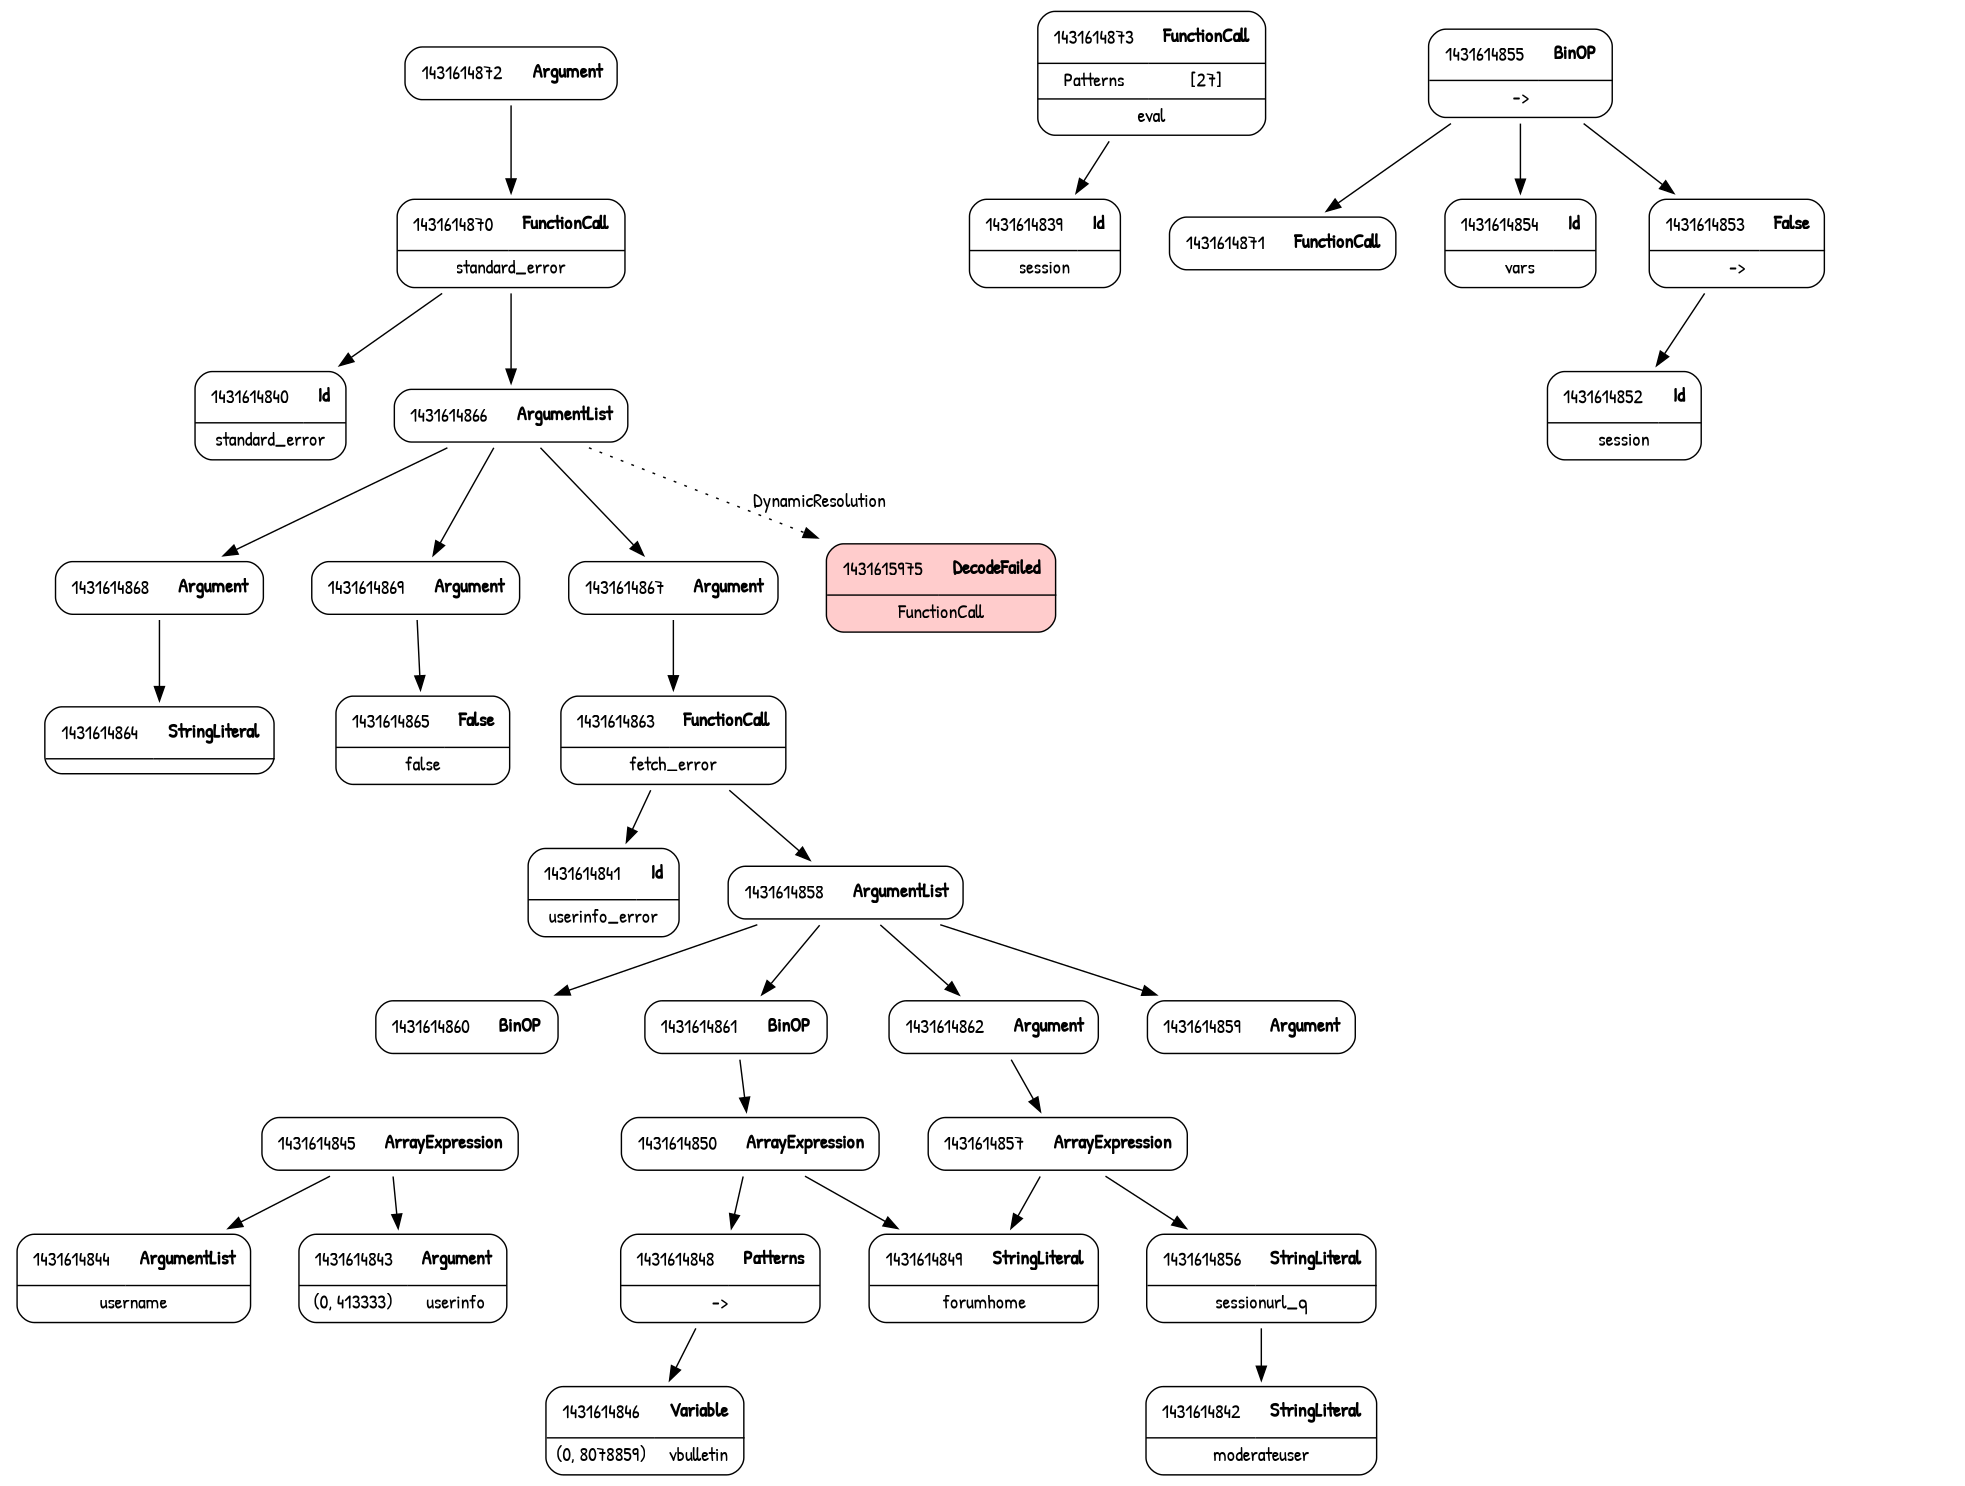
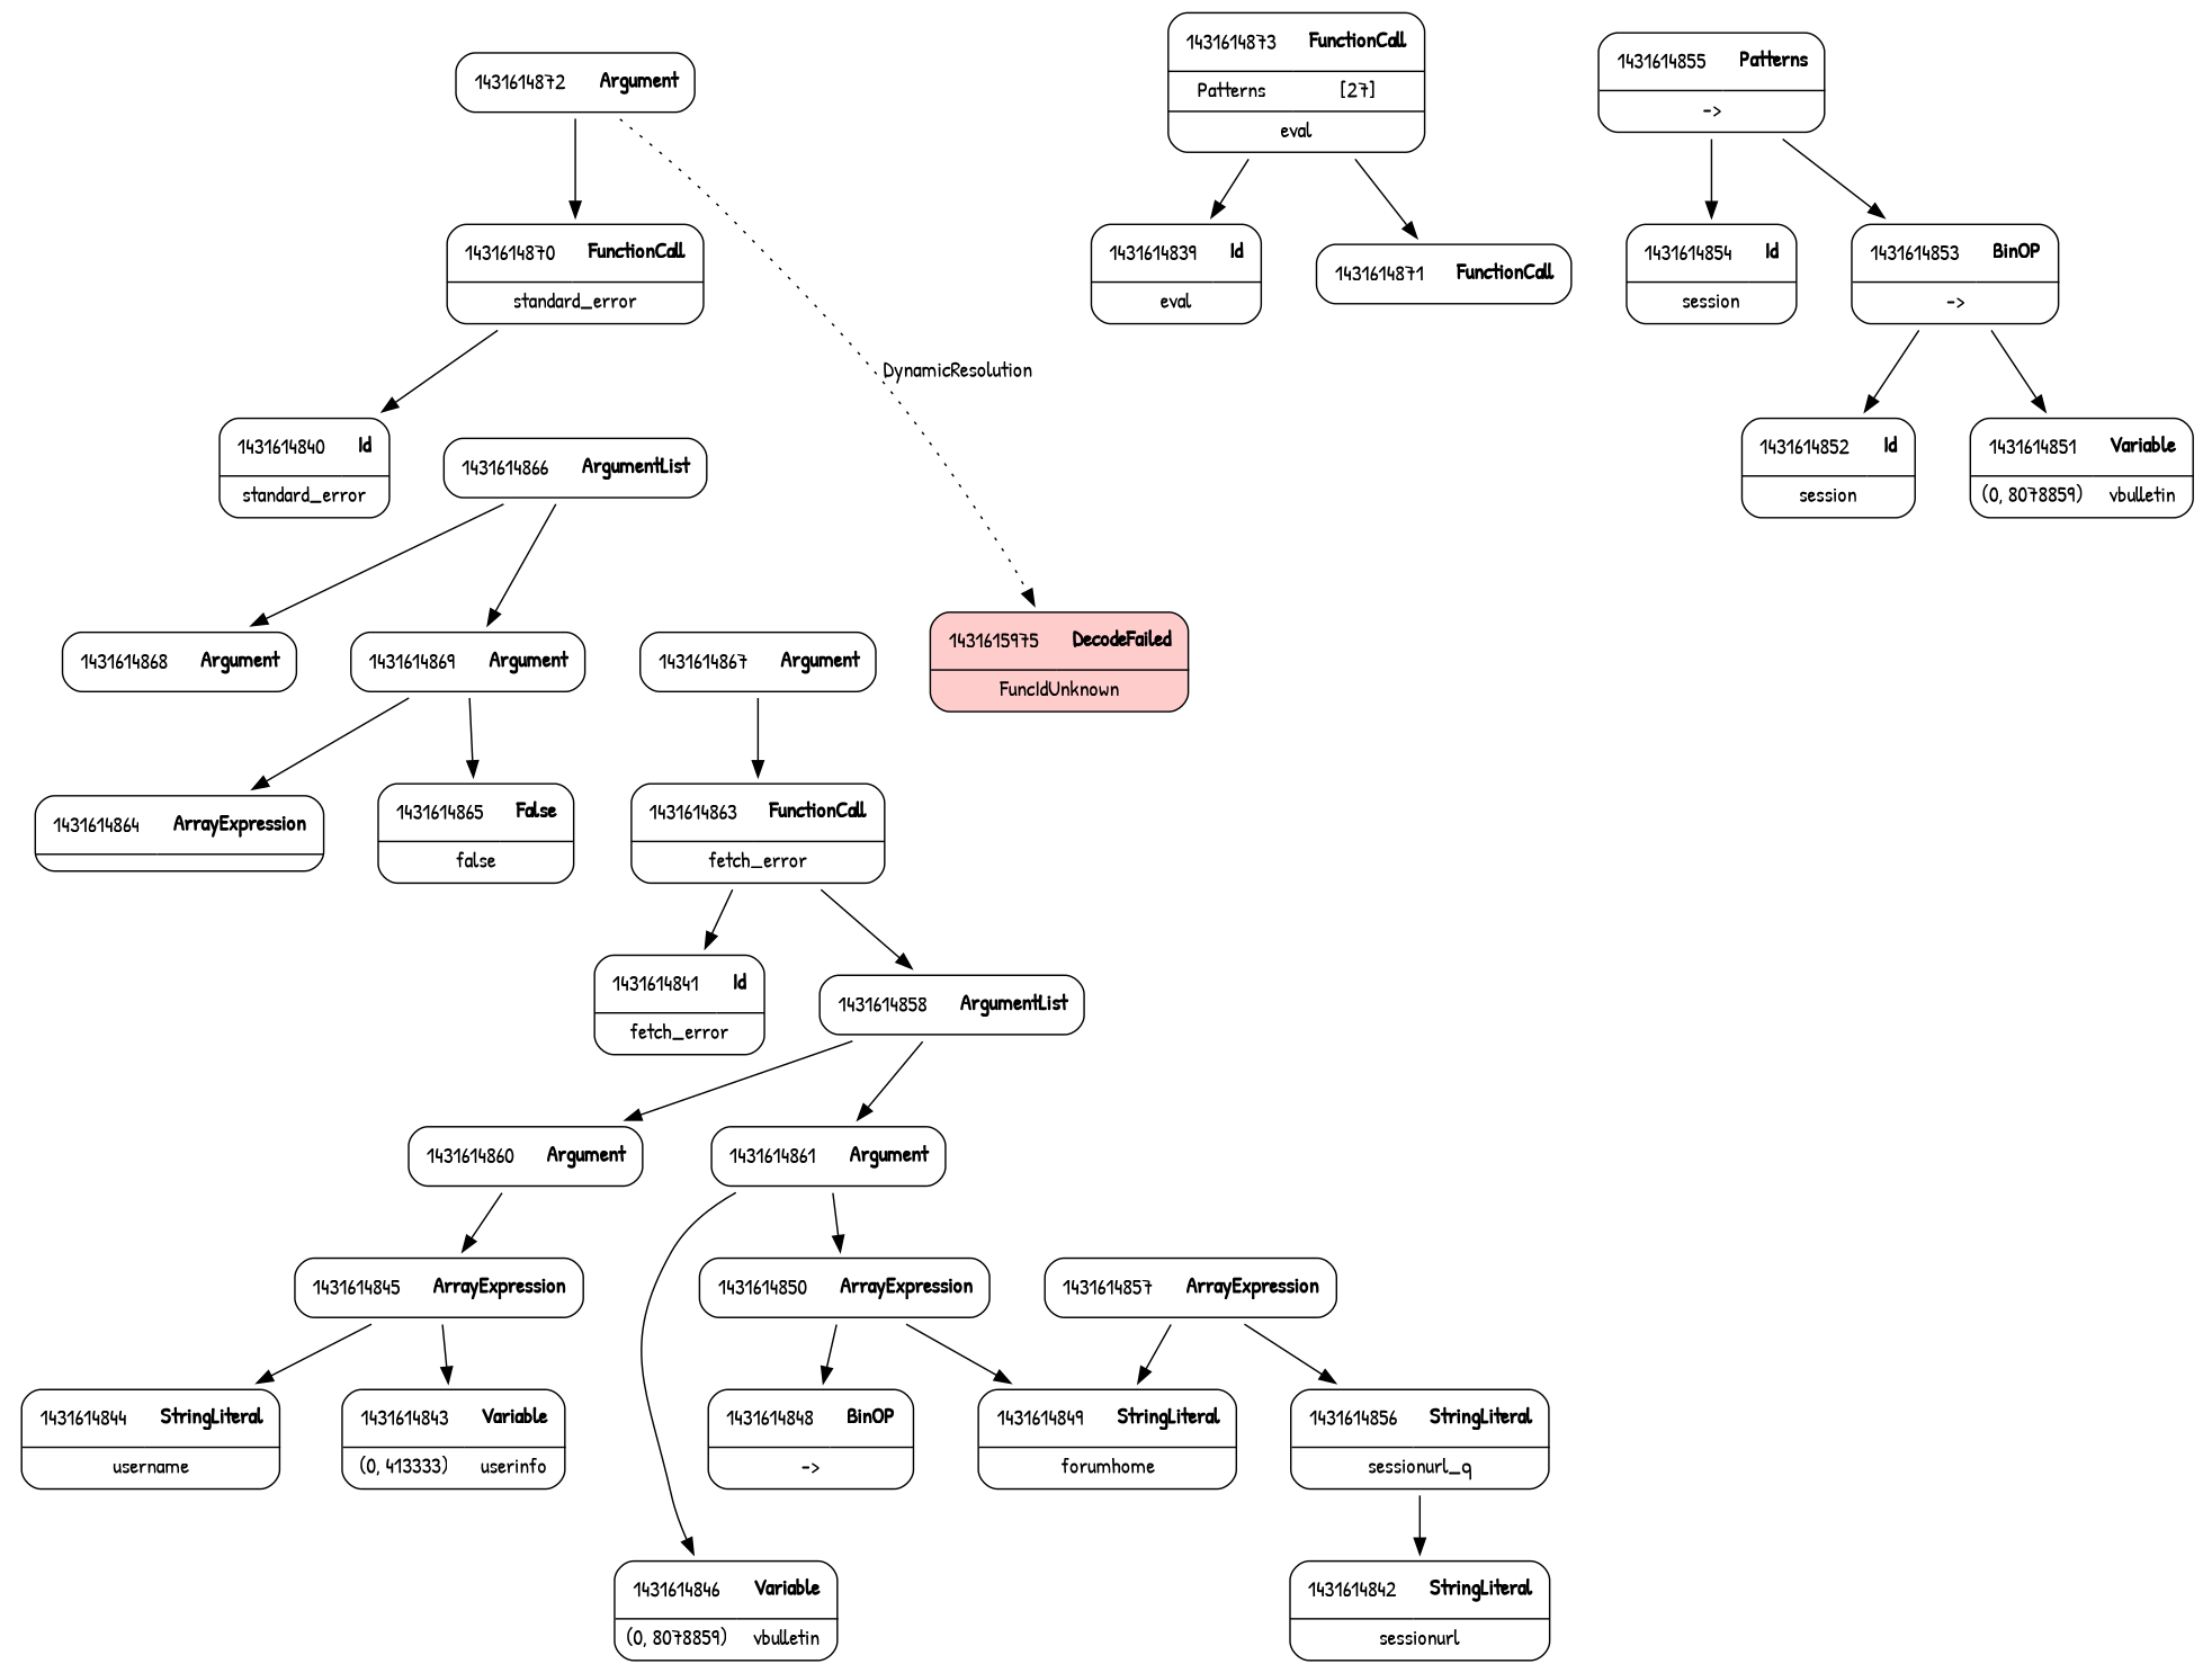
  digraph {
    fontname="Patrick Hand"
    node [fontname="Patrick Hand" shape=none]
    edge [fontname="Patrick Hand" weight=2]
    n1 [label=<<TABLE border='1' cellspacing='0' cellpadding='10' style='rounded' ><TR><TD border='0'>1431614868</TD><TD border='0'><B>Argument</B></TD></TR></TABLE>>]
-   n2 [label=<<TABLE border='1' cellspacing='0' cellpadding='10' style='rounded' ><TR><TD border='0'>1431614864</TD><TD border='0'><B>StringLiteral</B></TD></TR><HR/><TR><TD border='0' cellpadding='5' colspan='2'></TD></TR></TABLE>>]
+   n2 [label=<<TABLE border='1' cellspacing='0' cellpadding='10' style='rounded' ><TR><TD border='0'>1431614864</TD><TD border='0'><B>ArrayExpression</B></TD></TR><HR/><TR><TD border='0' cellpadding='5' colspan='2'></TD></TR></TABLE>>]
    n3 [label=<<TABLE border='1' cellspacing='0' cellpadding='10' style='rounded' ><TR><TD border='0'>1431614869</TD><TD border='0'><B>Argument</B></TD></TR></TABLE>>]
    n4 [label=<<TABLE border='1' cellspacing='0' cellpadding='10' style='rounded' ><TR><TD border='0'>1431614865</TD><TD border='0'><B>False</B></TD></TR><HR/><TR><TD border='0' cellpadding='5' colspan='2'>false</TD></TR></TABLE>>]
    n5 [label=<<TABLE border='1' cellspacing='0' cellpadding='10' style='rounded' ><TR><TD border='0'>1431614870</TD><TD border='0'><B>FunctionCall</B></TD></TR><HR/><TR><TD border='0' cellpadding='5' colspan='2'>standard_error</TD></TR></TABLE>>]
    n6 [label=<<TABLE border='1' cellspacing='0' cellpadding='10' style='rounded' ><TR><TD border='0'>1431614840</TD><TD border='0'><B>Id</B></TD></TR><HR/><TR><TD border='0' cellpadding='5' colspan='2'>standard_error</TD></TR></TABLE>>]
    n7 [label=<<TABLE border='1' cellspacing='0' cellpadding='10' style='rounded' ><TR><TD border='0'>1431614866</TD><TD border='0'><B>ArgumentList</B></TD></TR></TABLE>>]
    n8 [label=<<TABLE border='1' cellspacing='0' cellpadding='10' style='rounded' ><TR><TD border='0'>1431614867</TD><TD border='0'><B>Argument</B></TD></TR></TABLE>>]
    n9 [label=<<TABLE border='1' cellspacing='0' cellpadding='10' style='rounded' ><TR><TD border='0'>1431614863</TD><TD border='0'><B>FunctionCall</B></TD></TR><HR/><TR><TD border='0' cellpadding='5' colspan='2'>fetch_error</TD></TR></TABLE>>]
    n10 [label=<<TABLE border='1' cellspacing='0' cellpadding='10' style='rounded' ><TR><TD border='0'>1431614871</TD><TD border='0'><B>FunctionCall</B></TD></TR></TABLE>>]
    n11 [label=<<TABLE border='1' cellspacing='0' cellpadding='10' style='rounded' ><TR><TD border='0'>1431614872</TD><TD border='0'><B>Argument</B></TD></TR></TABLE>>]
-   n12 [label=<<TABLE border='1' cellspacing='0' cellpadding='10' style='rounded' bgcolor='#FFCCCC' ><TR><TD border='0'>1431615975</TD><TD border='0'><B>DecodeFailed</B></TD></TR><HR/><TR><TD border='0' cellpadding='5' colspan='2'>FunctionCall</TD></TR></TABLE>>]
-   n13 [label=<<TABLE border='1' cellspacing='0' cellpadding='10' style='rounded' ><TR><TD border='0'>1431614841</TD><TD border='0'><B>Id</B></TD></TR><HR/><TR><TD border='0' cellpadding='5' colspan='2'>userinfo_error</TD></TR></TABLE>>]
+   n12 [label=<<TABLE border='1' cellspacing='0' cellpadding='10' style='rounded' bgcolor='#FFCCCC' ><TR><TD border='0'>1431615975</TD><TD border='0'><B>DecodeFailed</B></TD></TR><HR/><TR><TD border='0' cellpadding='5' colspan='2'>FuncIdUnknown</TD></TR></TABLE>>]
+   n13 [label=<<TABLE border='1' cellspacing='0' cellpadding='10' style='rounded' ><TR><TD border='0'>1431614841</TD><TD border='0'><B>Id</B></TD></TR><HR/><TR><TD border='0' cellpadding='5' colspan='2'>fetch_error</TD></TR></TABLE>>]
    n14 [label=<<TABLE border='1' cellspacing='0' cellpadding='10' style='rounded' ><TR><TD border='0'>1431614858</TD><TD border='0'><B>ArgumentList</B></TD></TR></TABLE>>]
-   n15 [label=<<TABLE border='1' cellspacing='0' cellpadding='10' style='rounded' ><TR><TD border='0'>1431614860</TD><TD border='0'><B>BinOP</B></TD></TR></TABLE>>]
-   n16 [label=<<TABLE border='1' cellspacing='0' cellpadding='10' style='rounded' ><TR><TD border='0'>1431614861</TD><TD border='0'><B>BinOP</B></TD></TR></TABLE>>]
-   n17 [label=<<TABLE border='1' cellspacing='0' cellpadding='10' style='rounded' ><TR><TD border='0'>1431614862</TD><TD border='0'><B>Argument</B></TD></TR></TABLE>>]
-   n18 [label=<<TABLE border='1' cellspacing='0' cellpadding='10' style='rounded' ><TR><TD border='0'>1431614859</TD><TD border='0'><B>Argument</B></TD></TR></TABLE>>]
+   n15 [label=<<TABLE border='1' cellspacing='0' cellpadding='10' style='rounded' ><TR><TD border='0'>1431614860</TD><TD border='0'><B>Argument</B></TD></TR></TABLE>>]
+   n16 [label=<<TABLE border='1' cellspacing='0' cellpadding='10' style='rounded' ><TR><TD border='0'>1431614861</TD><TD border='0'><B>Argument</B></TD></TR></TABLE>>]
    n19 [label=<<TABLE border='1' cellspacing='0' cellpadding='10' style='rounded' ><TR><TD border='0'>1431614873</TD><TD border='0'><B>FunctionCall</B></TD></TR><HR/><TR><TD border='0' cellpadding='5'>Patterns</TD><TD border='0' cellpadding='5'>[27]</TD></TR><HR/><TR><TD border='0' cellpadding='5' colspan='2'>eval</TD></TR></TABLE>>]
-   n20 [label=<<TABLE border='1' cellspacing='0' cellpadding='10' style='rounded' ><TR><TD border='0'>1431614839</TD><TD border='0'><B>Id</B></TD></TR><HR/><TR><TD border='0' cellpadding='5' colspan='2'>session</TD></TR></TABLE>>]
+   n20 [label=<<TABLE border='1' cellspacing='0' cellpadding='10' style='rounded' ><TR><TD border='0'>1431614839</TD><TD border='0'><B>Id</B></TD></TR><HR/><TR><TD border='0' cellpadding='5' colspan='2'>eval</TD></TR></TABLE>>]
    n21 [label=<<TABLE border='1' cellspacing='0' cellpadding='10' style='rounded' ><TR><TD border='0'>1431614852</TD><TD border='0'><B>Id</B></TD></TR><HR/><TR><TD border='0' cellpadding='5' colspan='2'>session</TD></TR></TABLE>>]
-   n22 [label=<<TABLE border='1' cellspacing='0' cellpadding='10' style='rounded' ><TR><TD border='0'>1431614853</TD><TD border='0'><B>False</B></TD></TR><HR/><TR><TD border='0' cellpadding='5' colspan='2'>-&gt;</TD></TR></TABLE>>]
-   n24 [label=<<TABLE border='1' cellspacing='0' cellpadding='10' style='rounded' ><TR><TD border='0'>1431614854</TD><TD border='0'><B>Id</B></TD></TR><HR/><TR><TD border='0' cellpadding='5' colspan='2'>vars</TD></TR></TABLE>>]
-   n25 [label=<<TABLE border='1' cellspacing='0' cellpadding='10' style='rounded' ><TR><TD border='0'>1431614855</TD><TD border='0'><B>BinOP</B></TD></TR><HR/><TR><TD border='0' cellpadding='5' colspan='2'>-&gt;</TD></TR></TABLE>>]
-   n26 [label=<<TABLE border='1' cellspacing='0' cellpadding='10' style='rounded' ><TR><TD border='0'>1431614848</TD><TD border='0'><B>Patterns</B></TD></TR><HR/><TR><TD border='0' cellpadding='5' colspan='2'>-&gt;</TD></TR></TABLE>>]
+   n22 [label=<<TABLE border='1' cellspacing='0' cellpadding='10' style='rounded' ><TR><TD border='0'>1431614853</TD><TD border='0'><B>BinOP</B></TD></TR><HR/><TR><TD border='0' cellpadding='5' colspan='2'>-&gt;</TD></TR></TABLE>>]
+   n23 [label=<<TABLE border='1' cellspacing='0' cellpadding='10' style='rounded' ><TR><TD border='0'>1431614851</TD><TD border='0'><B>Variable</B></TD></TR><HR/><TR><TD border='0' cellpadding='5'>(0, 8078859)</TD><TD border='0' cellpadding='5'>vbulletin</TD></TR></TABLE>>]
+   n24 [label=<<TABLE border='1' cellspacing='0' cellpadding='10' style='rounded' ><TR><TD border='0'>1431614854</TD><TD border='0'><B>Id</B></TD></TR><HR/><TR><TD border='0' cellpadding='5' colspan='2'>session</TD></TR></TABLE>>]
+   n25 [label=<<TABLE border='1' cellspacing='0' cellpadding='10' style='rounded' ><TR><TD border='0'>1431614855</TD><TD border='0'><B>Patterns</B></TD></TR><HR/><TR><TD border='0' cellpadding='5' colspan='2'>-&gt;</TD></TR></TABLE>>]
+   n26 [label=<<TABLE border='1' cellspacing='0' cellpadding='10' style='rounded' ><TR><TD border='0'>1431614848</TD><TD border='0'><B>BinOP</B></TD></TR><HR/><TR><TD border='0' cellpadding='5' colspan='2'>-&gt;</TD></TR></TABLE>>]
    n27 [label=<<TABLE border='1' cellspacing='0' cellpadding='10' style='rounded' ><TR><TD border='0'>1431614846</TD><TD border='0'><B>Variable</B></TD></TR><HR/><TR><TD border='0' cellpadding='5'>(0, 8078859)</TD><TD border='0' cellpadding='5'>vbulletin</TD></TR></TABLE>>]
    n28 [label=<<TABLE border='1' cellspacing='0' cellpadding='10' style='rounded' ><TR><TD border='0'>1431614849</TD><TD border='0'><B>StringLiteral</B></TD></TR><HR/><TR><TD border='0' cellpadding='5' colspan='2'>forumhome</TD></TR></TABLE>>]
    n29 [label=<<TABLE border='1' cellspacing='0' cellpadding='10' style='rounded' ><TR><TD border='0'>1431614850</TD><TD border='0'><B>ArrayExpression</B></TD></TR></TABLE>>]
    n30 [label=<<TABLE border='1' cellspacing='0' cellpadding='10' style='rounded' ><TR><TD border='0'>1431614845</TD><TD border='0'><B>ArrayExpression</B></TD></TR></TABLE>>]
-   n31 [label=<<TABLE border='1' cellspacing='0' cellpadding='10' style='rounded' ><TR><TD border='0'>1431614844</TD><TD border='0'><B>ArgumentList</B></TD></TR><HR/><TR><TD border='0' cellpadding='5' colspan='2'>username</TD></TR></TABLE>>]
-   n32 [label=<<TABLE border='1' cellspacing='0' cellpadding='10' style='rounded' ><TR><TD border='0'>1431614843</TD><TD border='0'><B>Argument</B></TD></TR><HR/><TR><TD border='0' cellpadding='5'>(0, 413333)</TD><TD border='0' cellpadding='5'>userinfo</TD></TR></TABLE>>]
+   n31 [label=<<TABLE border='1' cellspacing='0' cellpadding='10' style='rounded' ><TR><TD border='0'>1431614844</TD><TD border='0'><B>StringLiteral</B></TD></TR><HR/><TR><TD border='0' cellpadding='5' colspan='2'>username</TD></TR></TABLE>>]
+   n32 [label=<<TABLE border='1' cellspacing='0' cellpadding='10' style='rounded' ><TR><TD border='0'>1431614843</TD><TD border='0'><B>Variable</B></TD></TR><HR/><TR><TD border='0' cellpadding='5'>(0, 413333)</TD><TD border='0' cellpadding='5'>userinfo</TD></TR></TABLE>>]
    n33 [label=<<TABLE border='1' cellspacing='0' cellpadding='10' style='rounded' ><TR><TD border='0'>1431614857</TD><TD border='0'><B>ArrayExpression</B></TD></TR></TABLE>>]
    n34 [label=<<TABLE border='1' cellspacing='0' cellpadding='10' style='rounded' ><TR><TD border='0'>1431614856</TD><TD border='0'><B>StringLiteral</B></TD></TR><HR/><TR><TD border='0' cellpadding='5' colspan='2'>sessionurl_q</TD></TR></TABLE>>]
-   n35 [label=<<TABLE border='1' cellspacing='0' cellpadding='10' style='rounded' ><TR><TD border='0'>1431614842</TD><TD border='0'><B>StringLiteral</B></TD></TR><HR/><TR><TD border='0' cellpadding='5' colspan='2'>moderateuser</TD></TR></TABLE>>]
-   n1 -> n2
+   n35 [label=<<TABLE border='1' cellspacing='0' cellpadding='10' style='rounded' ><TR><TD border='0'>1431614842</TD><TD border='0'><B>StringLiteral</B></TD></TR><HR/><TR><TD border='0' cellpadding='5' colspan='2'>sessionurl</TD></TR></TABLE>>]
+   n3 -> n2
    n3 -> n4
    n5 -> n6
-   n5 -> n7
    n7 -> n1
    n7 -> n3
-   n7 -> n8
    n8 -> n9
    n9 -> n13
    n9 -> n14
    n11 -> n5
-   n7 -> n12 [label=DynamicResolution style=dotted weight=""]
+   n11 -> n12 [label=DynamicResolution style=dotted weight=""]
    n14 -> n15
    n14 -> n16
-   n14 -> n17
-   n14 -> n18
+   n15 -> n30
    n16 -> n29
-   n17 -> n33
-   n25 -> n10
+   n19 -> n10
    n19 -> n20
    n22 -> n21
+   n22 -> n23
    n25 -> n22
    n25 -> n24
-   n26 -> n27
+   n16 -> n27
    n29 -> n26
    n29 -> n28
    n30 -> n31
    n30 -> n32
    n33 -> n28
    n33 -> n34
    n34 -> n35
  }
